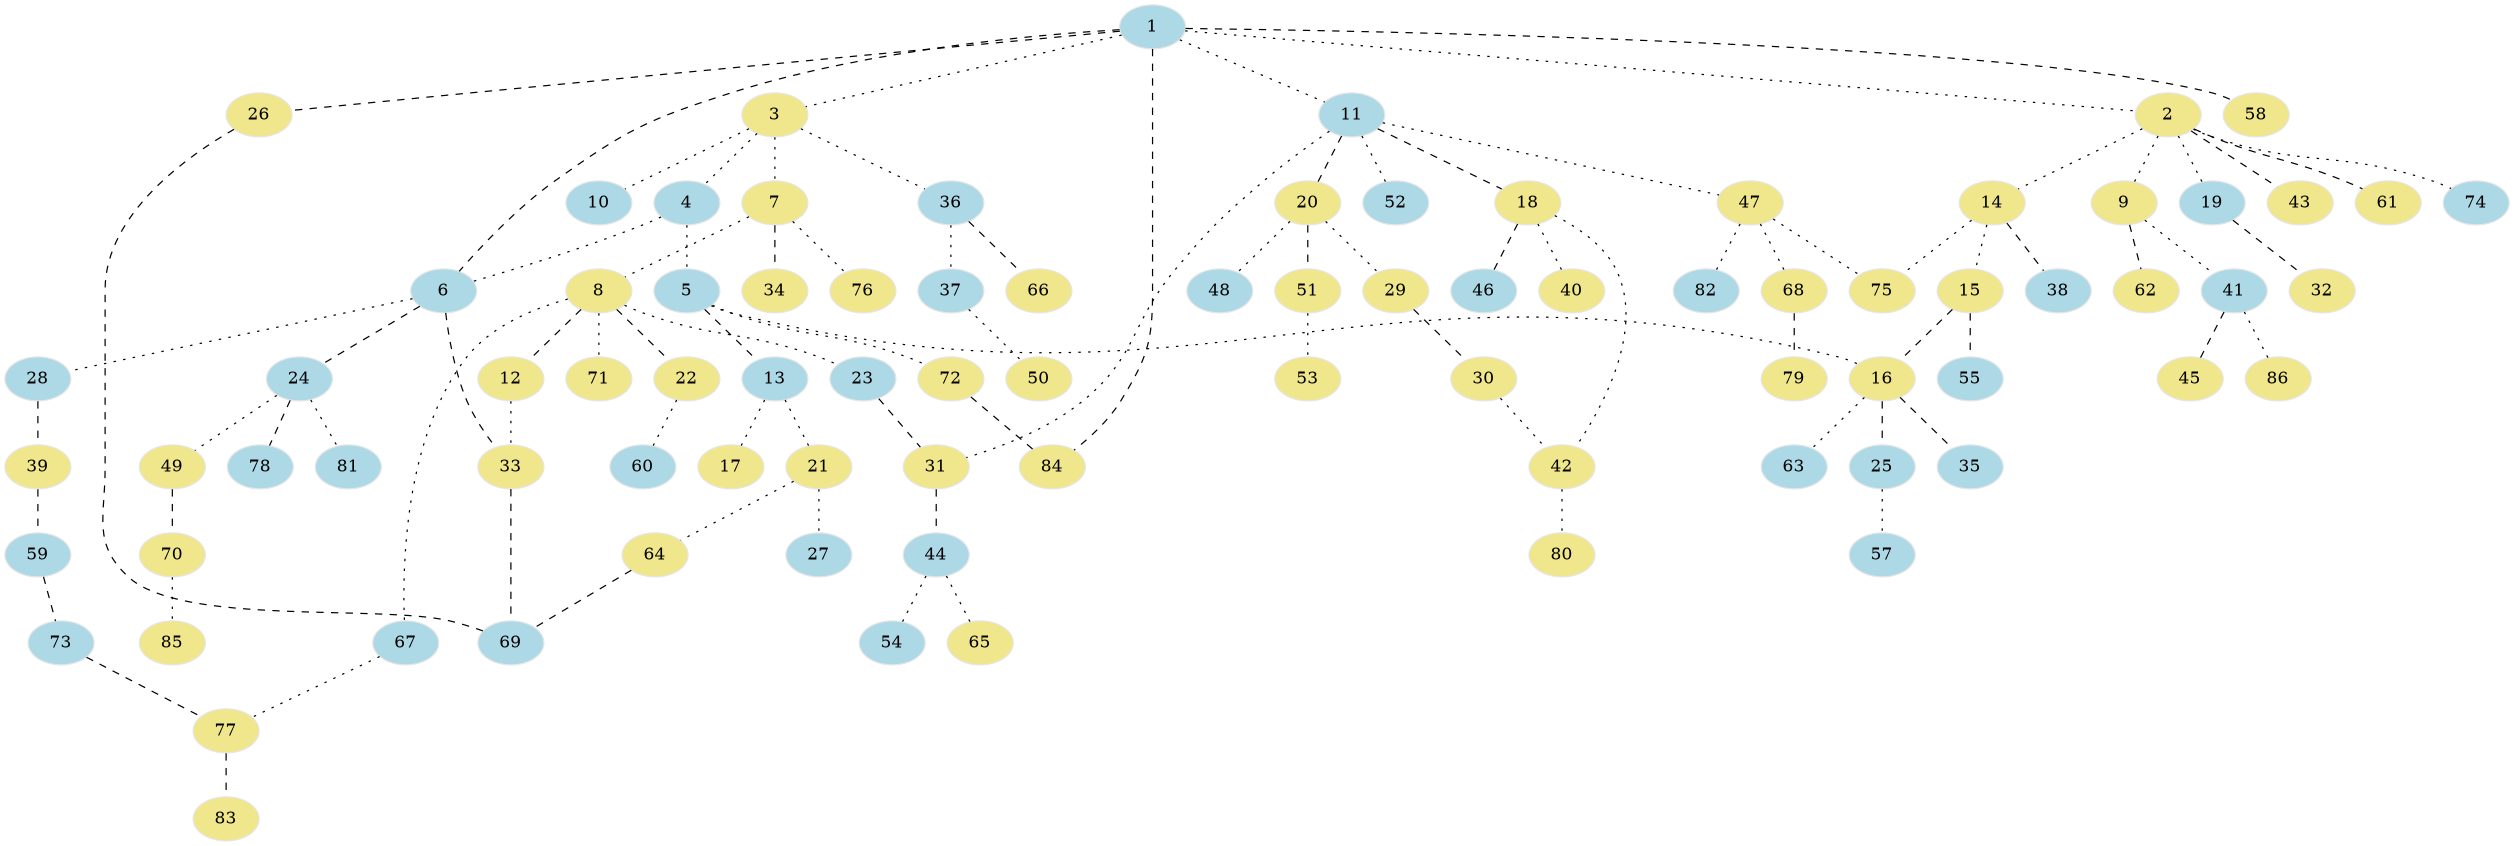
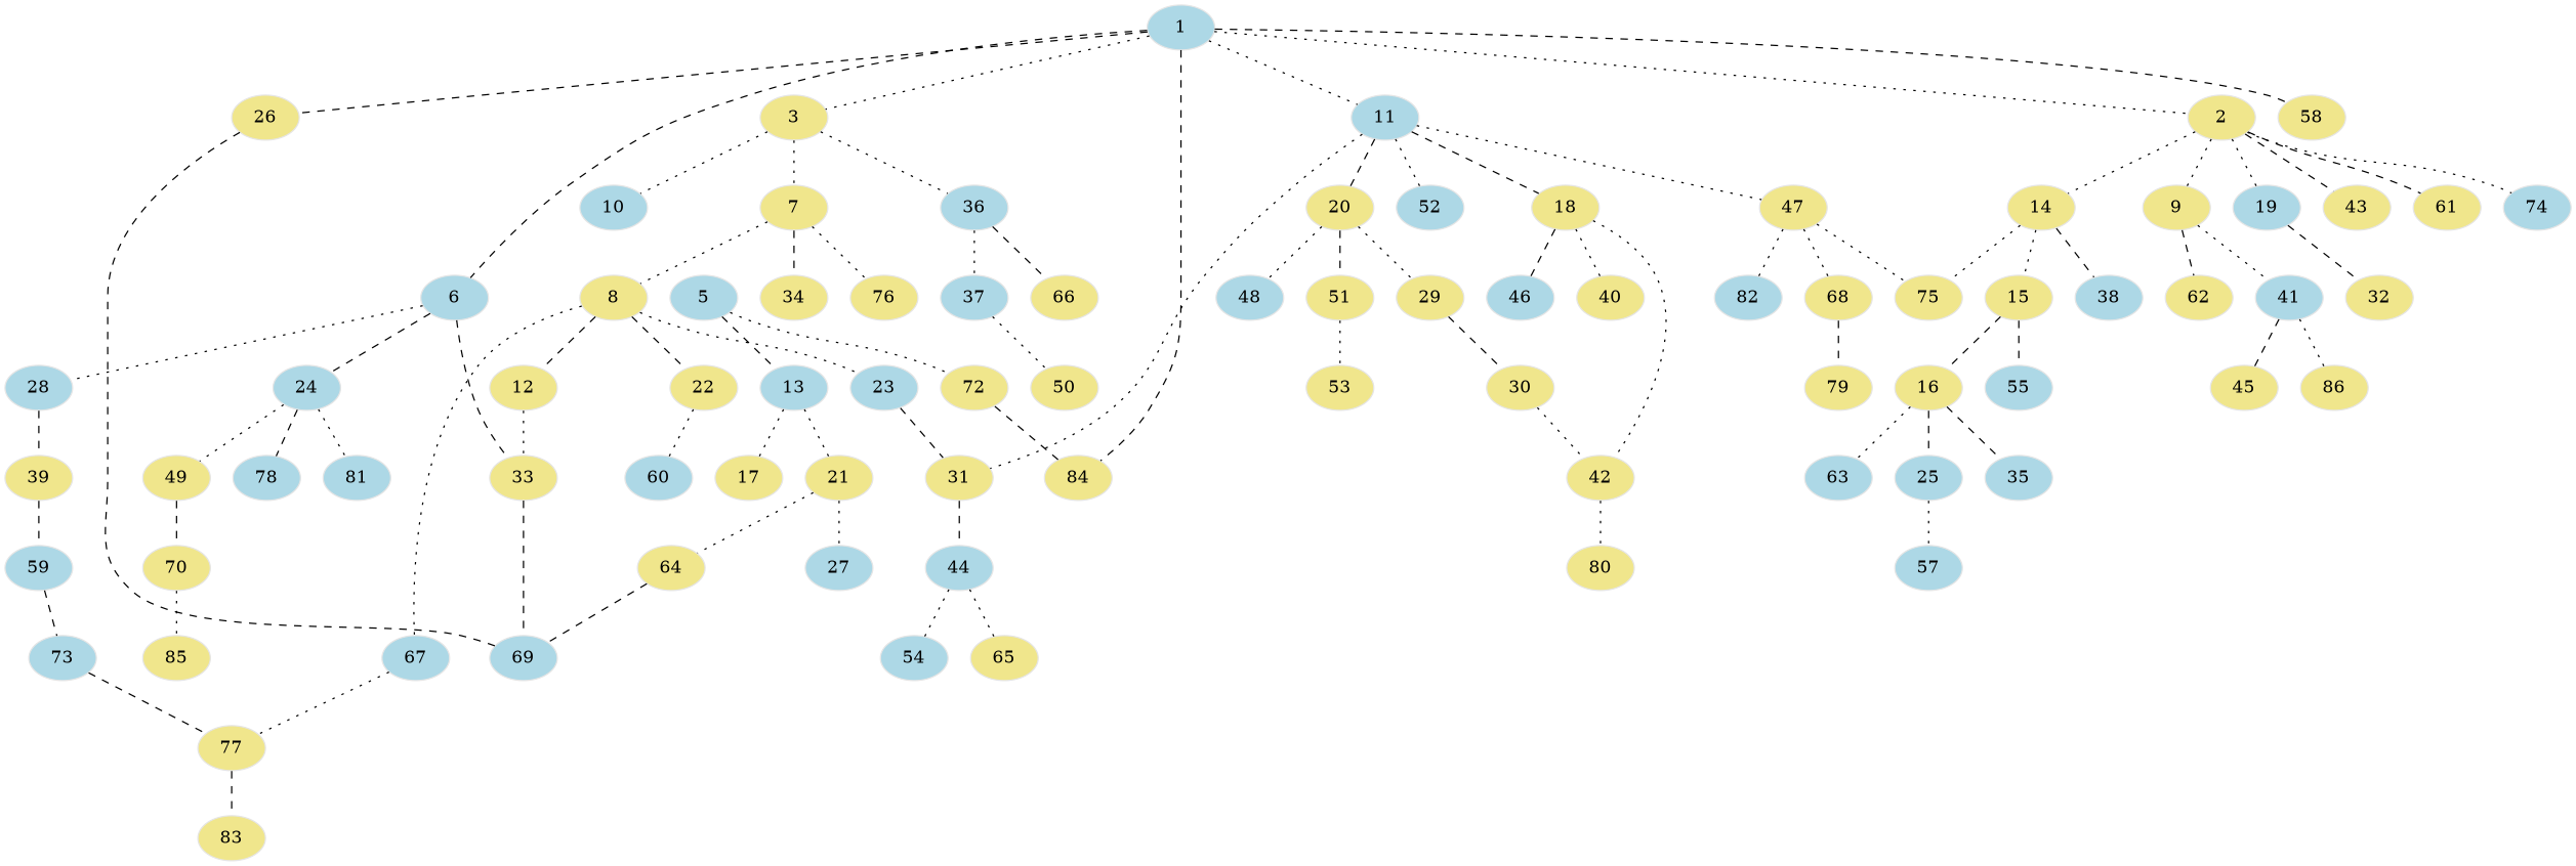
  graph {
    node [color=gray90 fillcolor=khaki style=filled]
    edge [style=dotted]
    1 [fillcolor=lightblue]
    2
    3
    6 [fillcolor=lightblue]
    11 [fillcolor=lightblue]
    26
    58
    84
    9
    14
    19 [fillcolor=lightblue]
    43
    61
    74 [fillcolor=lightblue]
-   4 [fillcolor=lightblue]
    7
    10 [fillcolor=lightblue]
    36 [fillcolor=lightblue]
    24 [fillcolor=lightblue]
    28 [fillcolor=lightblue]
    33
    18
    20
    31
    47
    52 [fillcolor=lightblue]
    69 [fillcolor=lightblue]
    41 [fillcolor=lightblue]
    62
    15
    38 [fillcolor=lightblue]
    75
    32
    5 [fillcolor=lightblue]
    8
    34
    76
    37 [fillcolor=lightblue]
    66
    13 [fillcolor=lightblue]
    16
    72
    17
    21
    25 [fillcolor=lightblue]
    35 [fillcolor=lightblue]
    63 [fillcolor=lightblue]
    49
    78 [fillcolor=lightblue]
    81 [fillcolor=lightblue]
    39
    12
    22
    23 [fillcolor=lightblue]
    67 [fillcolor=lightblue]
-   71
    60 [fillcolor=lightblue]
    77
    45
    n60 [label=86]
    40
    42
    46 [fillcolor=lightblue]
    29
    48 [fillcolor=lightblue]
    51
    44 [fillcolor=lightblue]
    68
    82 [fillcolor=lightblue]
    27 [fillcolor=lightblue]
    64
    55 [fillcolor=lightblue]
    57 [fillcolor=lightblue]
    80
    30
    53
    70
    59 [fillcolor=lightblue]
    54 [fillcolor=lightblue]
    65
    50
    73 [fillcolor=lightblue]
    79
    85
    83
    1 -- 2
    1 -- 3
    1 -- 6 [style=dashed]
    1 -- 11
    1 -- 26 [style=dashed]
    1 -- 58 [style=dashed]
    1 -- 84 [style=dashed]
    2 -- 9
    2 -- 14
    2 -- 19
    2 -- 43 [style=dashed]
    2 -- 61 [style=dashed]
    2 -- 74
-   3 -- 4
    3 -- 7
    3 -- 10
    3 -- 36
    6 -- 24 [style=dashed]
    6 -- 28
    6 -- 33 [style=dashed]
    11 -- 18 [style=dashed]
    11 -- 20 [style=dashed]
    11 -- 31
    11 -- 47
    11 -- 52
    26 -- 69 [style=dashed]
    9 -- 41
    9 -- 62 [style=dashed]
    14 -- 15
    14 -- 38 [style=dashed]
    14 -- 75
    19 -- 32 [style=dashed]
-   4 -- 6
-   4 -- 5
    7 -- 8
    7 -- 34 [style=dashed]
    7 -- 76
    36 -- 37
    36 -- 66 [style=dashed]
    24 -- 49
    24 -- 78 [style=dashed]
    24 -- 81
    28 -- 39 [style=dashed]
    33 -- 69 [style=dashed]
    18 -- 40
    18 -- 42
    18 -- 46 [style=dashed]
    20 -- 29
    20 -- 48
    20 -- 51 [style=dashed]
    31 -- 44 [style=dashed]
    47 -- 75
    47 -- 68
    47 -- 82
    41 -- 45 [style=dashed]
    41 -- n60
    15 -- 16 [style=dashed]
    15 -- 55 [style=dashed]
    5 -- 13 [style=dashed]
-   5 -- 16
    5 -- 72
    8 -- 12 [style=dashed]
    8 -- 22 [style=dashed]
    8 -- 23
    8 -- 67
-   8 -- 71
    37 -- 50
    13 -- 17
    13 -- 21
    16 -- 25 [style=dashed]
    16 -- 35 [style=dashed]
    16 -- 63
    72 -- 84 [style=dashed]
    21 -- 27
    21 -- 64
    25 -- 57
    49 -- 70 [style=dashed]
    39 -- 59 [style=dashed]
    12 -- 33
    22 -- 60
    23 -- 31 [style=dashed]
    67 -- 77
    77 -- 83 [style=dashed]
    42 -- 80
    29 -- 30 [style=dashed]
    51 -- 53
    44 -- 54
    44 -- 65
    68 -- 79 [style=dashed]
    64 -- 69 [style=dashed]
    30 -- 42
    70 -- 85
    59 -- 73 [style=dashed]
    73 -- 77 [style=dashed]
  }
